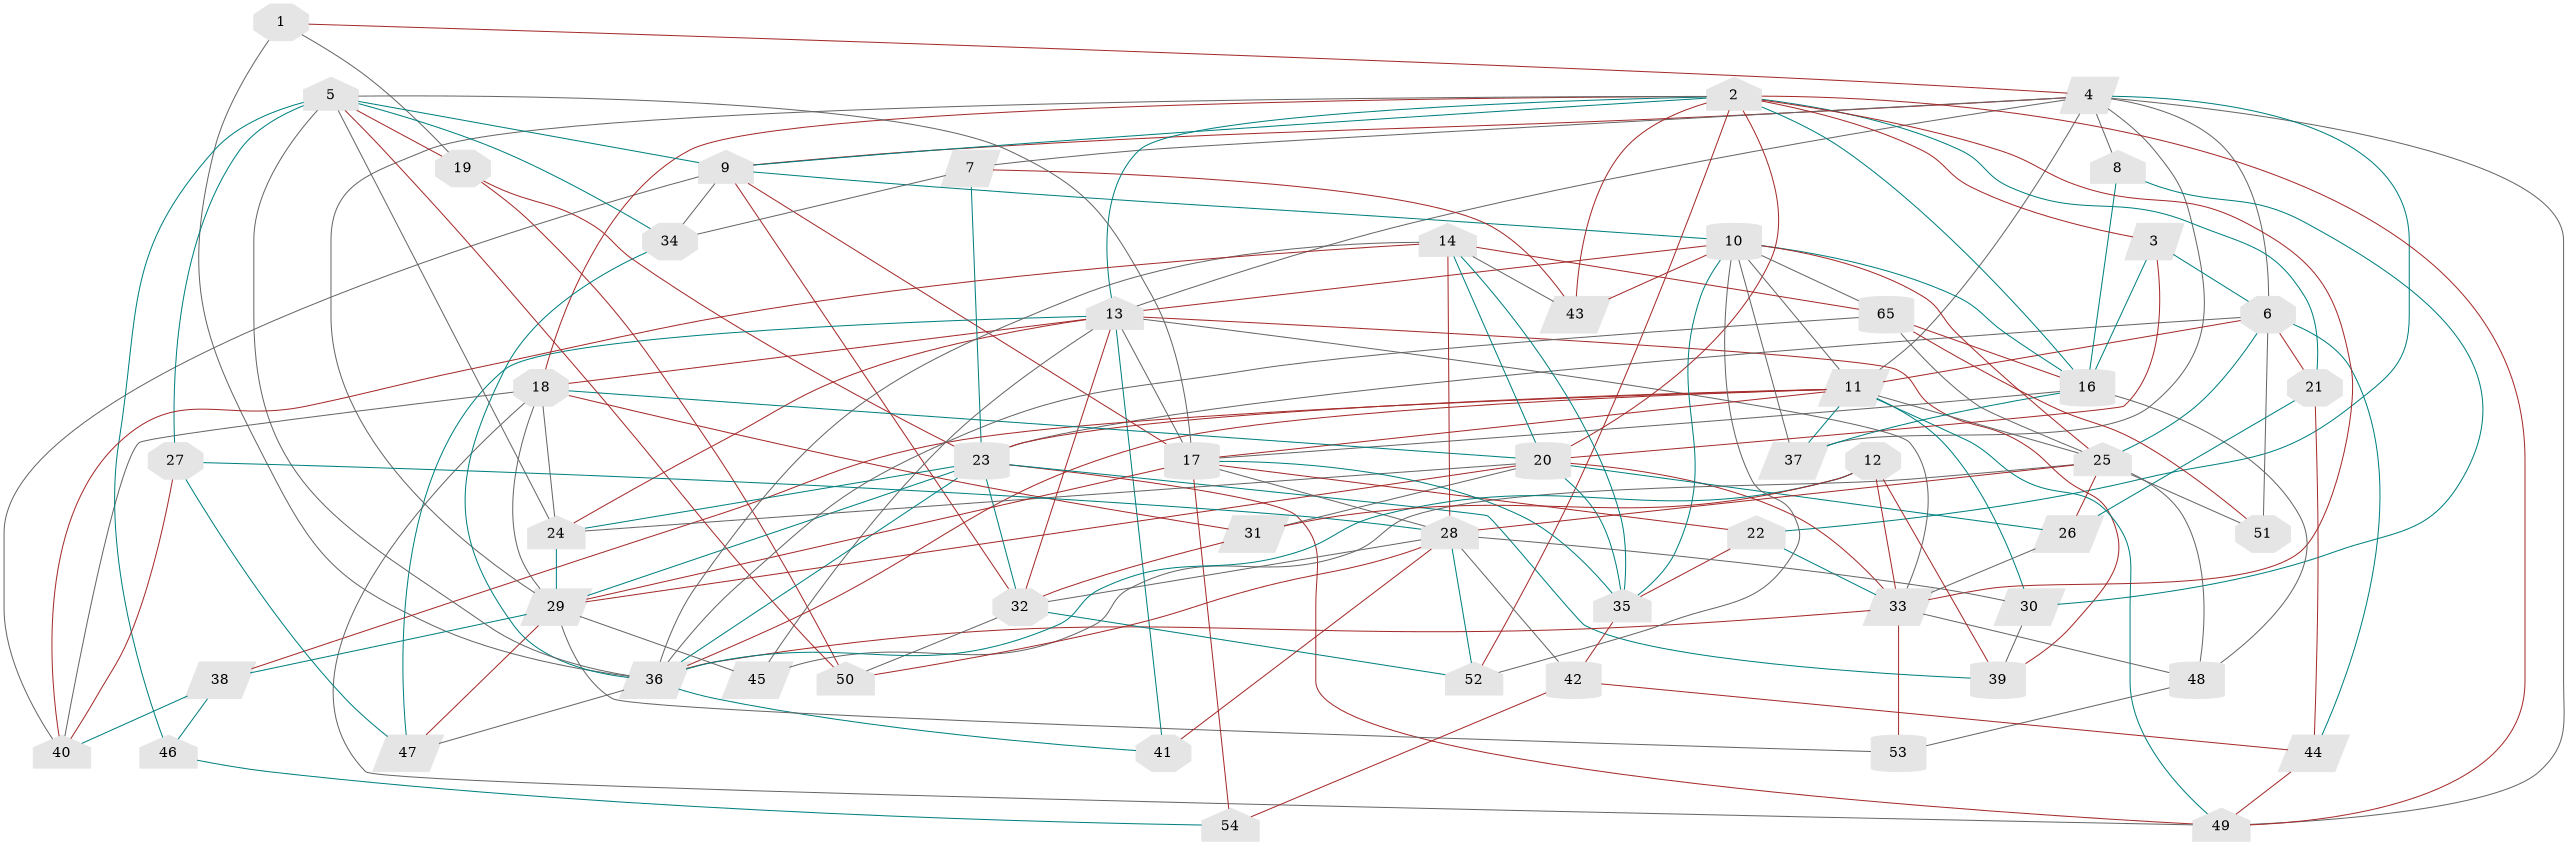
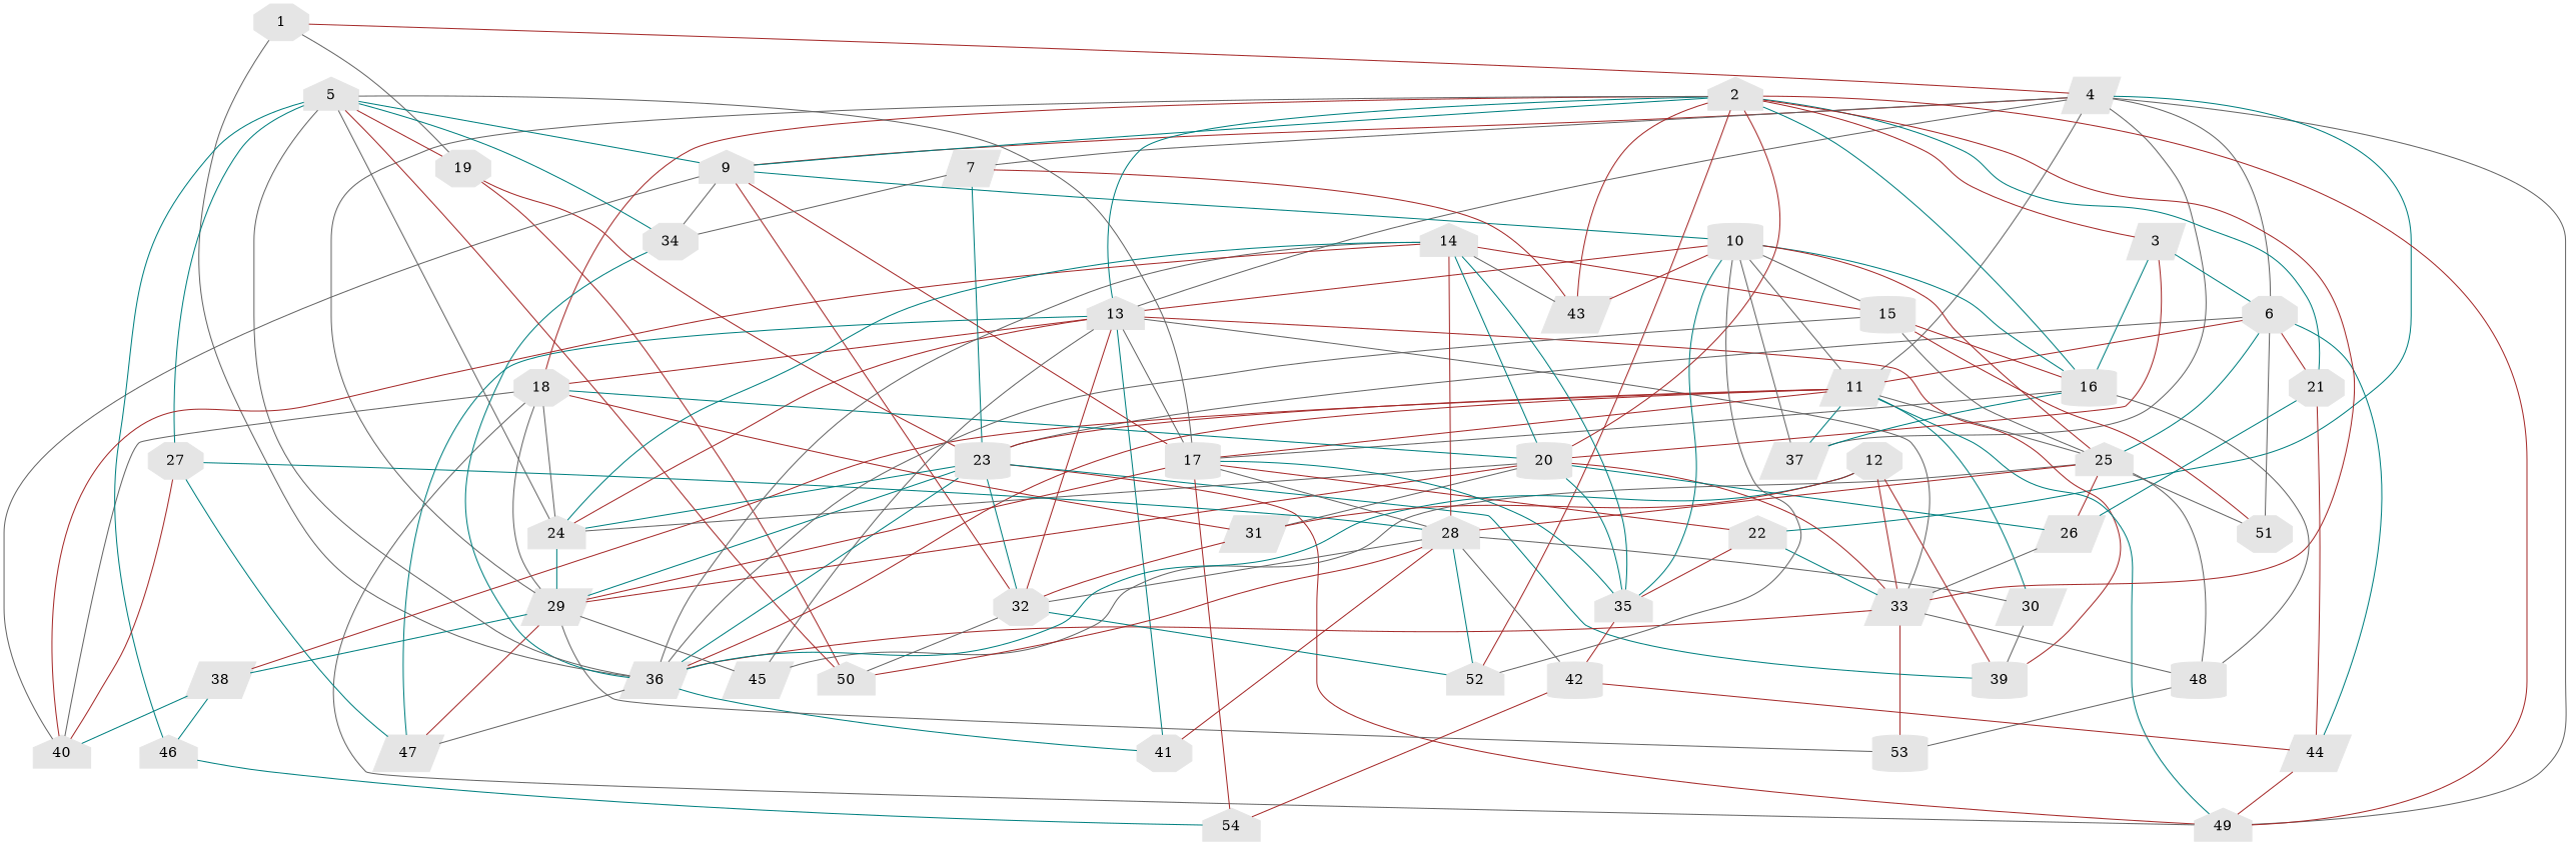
  graph {
    node [color=gray90 shape=house style=filled]
    edge [color=brown weight=1.0]
    1 [shape=octagon]
    4 [shape=parallelogram]
    19 [shape=octagon]
    36 [shape=parallelogram]
    9
    13
    49
    6 [shape=octagon]
    7 [shape=parallelogram]
-   8
    11 [shape=parallelogram]
    22
    37 [shape=parallelogram]
    50
    23 [shape=cylinder]
    41 [shape=octagon]
    47 [shape=parallelogram]
    3 [shape=parallelogram]
    2
    16 [shape=cylinder]
    18 [shape=octagon]
    20 [shape=cylinder]
    21 [shape=octagon]
    29 [shape=parallelogram]
    33 [shape=parallelogram]
    43 [shape=parallelogram]
    52
    17 [shape=cylinder]
    34 [shape=octagon]
    10 [shape=cylinder]
    32 [shape=octagon]
    40
    24
    39 [shape=cylinder]
    45 [shape=parallelogram]
    48 [shape=cylinder]
    31 [shape=parallelogram]
    35
    26 [shape=parallelogram]
    44 [shape=parallelogram]
    38 [shape=parallelogram]
    53 [shape=cylinder]
    25
    51 [shape=octagon]
    30 [shape=parallelogram]
    5
    27 [shape=octagon]
    46
    28
    54
-   15 [shape=cylinder label=65]
+   15 [shape=cylinder]
    42 [shape=cylinder]
    12 [shape=octagon]
    14
    1 -- 4
    1 -- 19 [color=gray40]
    1 -- 36 [color=gray40 weight=2.0]
    4 -- 9
    4 -- 13 [color=gray40]
    4 -- 49 [color=gray40]
    4 -- 6 [color=gray40]
    4 -- 7 [color=gray40]
-   4 -- 8 [color=gray40 weight=2.0]
    4 -- 11 [color=gray40 weight=2.0]
    4 -- 22 [color=teal]
    4 -- 37 [color=gray40]
    19 -- 50
    19 -- 23
    36 -- 41 [color=teal]
    36 -- 47 [color=gray40]
    9 -- 17
    9 -- 34 [color=gray40]
    9 -- 10 [color=teal]
    9 -- 32 [weight=2.0]
    9 -- 40 [color=gray40 weight=2.0]
    13 -- 41 [color=teal]
    13 -- 47 [color=teal]
    13 -- 18
    13 -- 33 [color=gray40]
    13 -- 17 [color=gray40]
    13 -- 32
    13 -- 24
    13 -- 39
    13 -- 45 [color=gray40]
    6 -- 11
    6 -- 23 [color=gray40]
    6 -- 21
    6 -- 44 [color=teal]
    6 -- 25 [color=teal]
    6 -- 51 [color=gray40]
    7 -- 23 [color=teal]
    7 -- 43
    7 -- 34 [color=gray40]
-   8 -- 16 [color=teal]
-   8 -- 30 [color=teal]
    11 -- 36
    11 -- 49 [color=teal]
    11 -- 37 [color=teal]
    11 -- 23
    11 -- 17
    11 -- 38
    11 -- 25 [color=gray40]
    11 -- 30 [color=teal]
    22 -- 33 [color=teal]
    22 -- 35
    23 -- 36 [color=teal]
    23 -- 49
    23 -- 29 [color=teal]
    23 -- 32 [color=teal]
    23 -- 24 [color=teal]
    23 -- 39 [color=teal]
    3 -- 6 [color=teal]
    3 -- 16 [color=teal]
    3 -- 20
    2 -- 9 [color=teal]
    2 -- 13 [color=teal]
    2 -- 49
    2 -- 3
    2 -- 16 [color=teal]
    2 -- 18
    2 -- 20
    2 -- 21 [color=teal]
    2 -- 29 [color=gray40]
    2 -- 33
    2 -- 43
    2 -- 52
    16 -- 37 [color=teal]
    16 -- 17 [color=gray40]
    16 -- 48 [color=gray40]
    18 -- 49 [color=gray40]
    18 -- 20 [color=teal]
    18 -- 29 [color=gray40]
    18 -- 40 [color=gray40]
    18 -- 24 [color=gray40]
    18 -- 31
    20 -- 29
    20 -- 33
    20 -- 24 [color=gray40]
    20 -- 31 [color=gray40]
    20 -- 35 [color=teal weight=3.0]
    20 -- 26 [color=teal]
    21 -- 26 [color=teal]
    21 -- 44
    29 -- 47
    29 -- 45 [color=gray40 weight=2.0]
    29 -- 38 [color=teal]
    29 -- 53 [color=gray40]
    33 -- 36
    33 -- 48 [color=gray40]
    33 -- 53 [weight=2.0]
    17 -- 22
    17 -- 29
    17 -- 35 [color=teal]
    17 -- 28 [color=gray40]
    17 -- 54 [weight=2.0]
    34 -- 36 [color=teal]
    10 -- 13
    10 -- 11 [color=gray40]
    10 -- 37 [color=gray40]
    10 -- 16 [color=teal]
    10 -- 43
    10 -- 52 [color=gray40]
    10 -- 35 [color=teal]
    10 -- 25
    10 -- 15 [color=gray40]
    32 -- 50 [color=gray40]
    32 -- 52 [color=teal]
    24 -- 29 [color=teal weight=2.0]
    48 -- 53 [color=gray40]
    31 -- 32
    35 -- 42
    26 -- 33 [color=gray40]
    44 -- 49
    38 -- 40 [color=teal]
    38 -- 46 [color=teal]
    25 -- 45 [color=gray40]
    25 -- 48 [color=gray40]
    25 -- 26
    25 -- 51 [color=gray40 weight=2.0]
    25 -- 28 [weight=2.0]
    30 -- 39 [color=gray40]
    5 -- 19
    5 -- 36 [color=gray40]
    5 -- 9 [color=teal]
    5 -- 50
    5 -- 17 [color=gray40]
    5 -- 34 [color=teal]
    5 -- 24 [color=gray40]
    5 -- 27 [color=teal]
    5 -- 46 [color=teal weight=2.0]
    27 -- 47 [color=teal]
    27 -- 40
    27 -- 28 [color=teal]
    46 -- 54 [color=teal]
    28 -- 50
    28 -- 41 [weight=2.0]
    28 -- 52 [color=teal]
    28 -- 32 [color=gray40]
    28 -- 30 [color=gray40]
    28 -- 42 [color=gray40]
    15 -- 36 [color=gray40]
    15 -- 16 [weight=2.0]
    15 -- 25 [color=gray40 weight=2.0]
    15 -- 51
    42 -- 44
    42 -- 54
    12 -- 36 [color=teal]
    12 -- 33
    12 -- 39
    12 -- 31
    14 -- 36 [color=gray40]
    14 -- 20 [color=teal]
    14 -- 43 [color=gray40]
    14 -- 40
+   14 -- 24 [color=teal]
    14 -- 35 [color=teal]
    14 -- 28
    14 -- 15
  }
